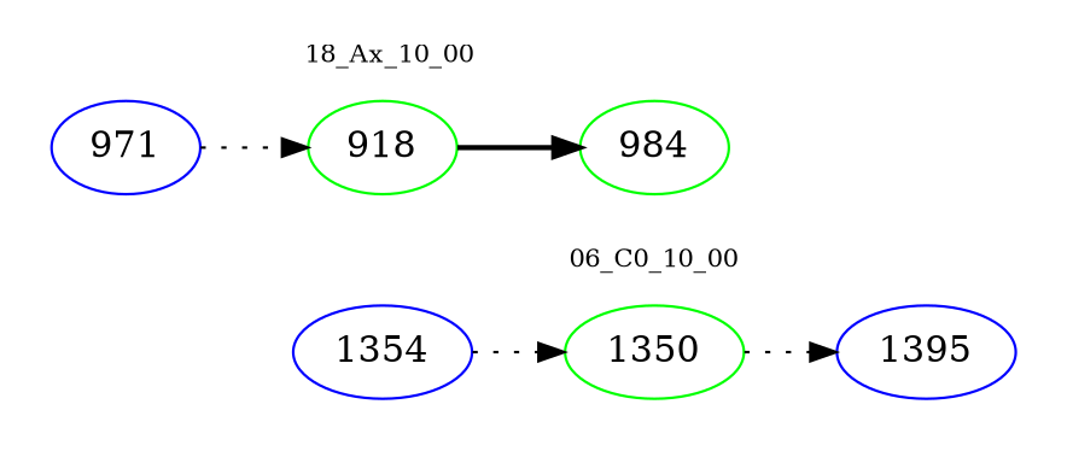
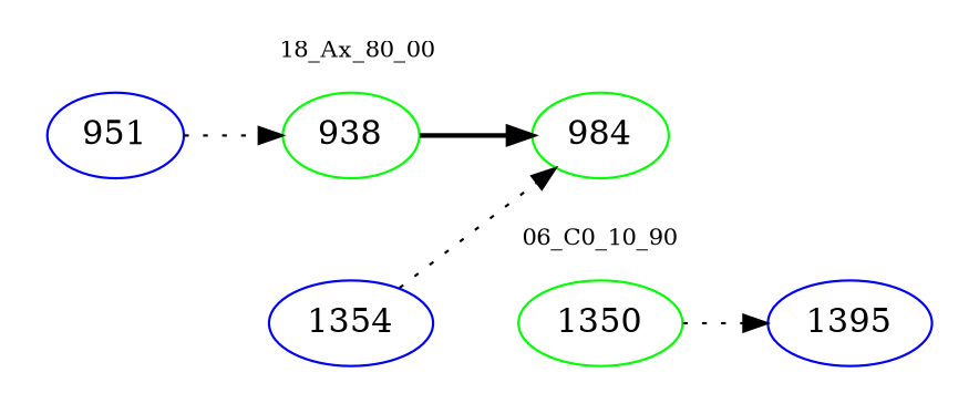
  digraph {
    rankdir=LR
    node [color=blue]
    edge [color=black style=dotted]
-   n1 [label=971]
-   n2 [color=green label=918]
+   n1 [label=951]
+   n2 [color=green label=938]
    n3 [color=green label=984]
    n4 [label=1354]
    n5 [color=green label=1350]
    n6 [label=1395]
    subgraph cluster_1 {
      color=white
      fontsize=10
-     label="18_Ax_10_00"
+     label="18_Ax_80_00"
      n1
      n2
      n3
    }
    subgraph cluster_2 {
      color=white
      fontsize=10
-     label="06_C0_10_00"
+     label="06_C0_10_90"
      n4
      n5
      n6
    }
    n1 -> n2
    n2 -> n3 [style=bold]
-   n4 -> n5
+   n4 -> n3
    n5 -> n6
  }
